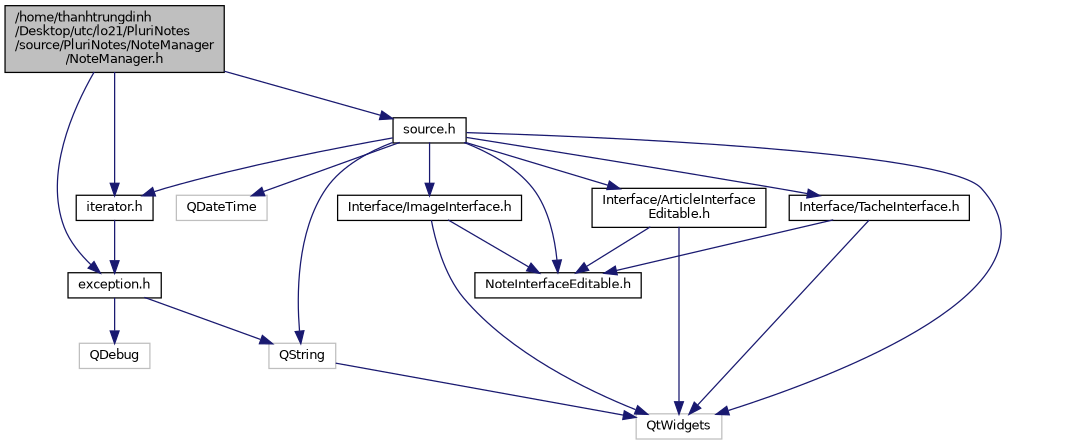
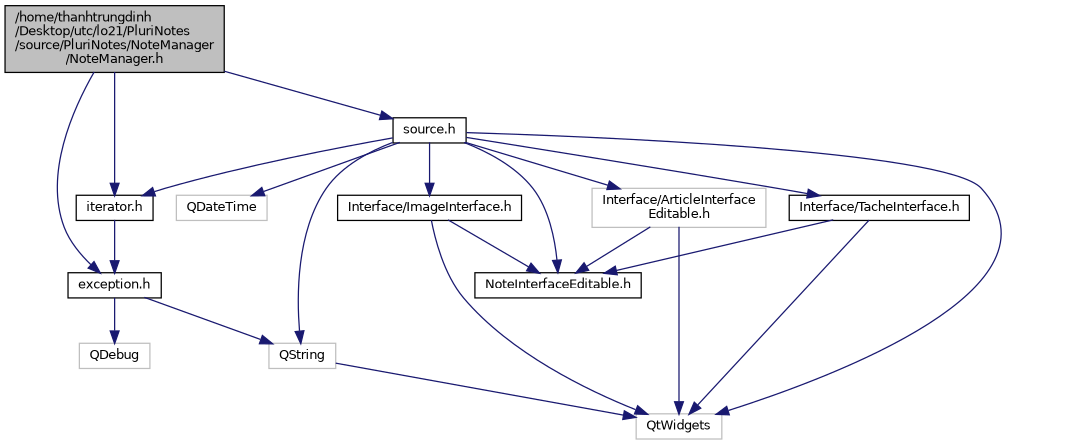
  digraph {
    node [color=black fillcolor=white fontname=Helvetica fontsize=10 shape=record style=filled]
    edge [color=midnightblue fontname=Helvetica fontsize=10 labelfontname=Helvetica labelfontsize=10 style=solid]
    n1 [fillcolor=grey75 fontcolor=black height=0.2 label="/home/thanhtrungdinh\l/Desktop/utc/lo21/PluriNotes\l/source/PluriNotes/NoteManager\l/NoteManager.h" width=0.4]
    n2 [height=0.2 label="source.h" width=0.4]
    n3 [height=0.2 label="iterator.h" width=0.4]
    n4 [height=0.2 label="exception.h" width=0.4]
    n5 [color=grey75 height=0.2 label=QString width=0.4]
    n6 [color=grey75 height=0.2 label=QDateTime width=0.4]
    n7 [color=grey75 height=0.2 label=QtWidgets width=0.4]
-   n8 [height=0.2 label="Interface/ArticleInterface\lEditable.h" width=0.4]
+   n8 [color=grey75 height=0.2 label="Interface/ArticleInterface\lEditable.h" width=0.4]
    n9 [height=0.2 label="NoteInterfaceEditable.h" width=0.4]
    n10 [height=0.2 label="Interface/TacheInterface.h" width=0.4]
    n11 [height=0.2 label="Interface/ImageInterface.h" width=0.4]
    n12 [color=grey75 height=0.2 label=QDebug width=0.4]
    n1 -> n2
    n1 -> n3
    n1 -> n4
    n2 -> n3
    n2 -> n5
    n2 -> n6
    n2 -> n7
    n2 -> n8
    n2 -> n9
    n2 -> n10
    n2 -> n11
    n3 -> n4
    n4 -> n5
    n4 -> n12
    n5 -> n7
    n8 -> n7
    n8 -> n9
    n10 -> n7
    n10 -> n9
    n11 -> n7
    n11 -> n9
  }
